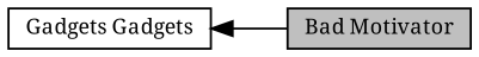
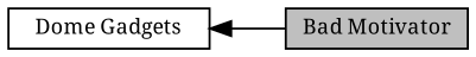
  digraph {
    rankdir=LR
    fontname="Noto Serif"
    node [color=black fontname="Noto Serif" fontsize=10 shape=box style=filled]
    n1 [fillcolor=grey75 fontcolor=black height=0.2 label="Bad Motivator" width=0.4]
-   n2 [fillcolor=white height=0.2 label="Gadgets Gadgets" width=0.4]
+   n2 [fillcolor=white height=0.2 label="Dome Gadgets" width=0.4]
    n2 -> n1 [dir=back fontname="Noto Serif" fontsize=10 labelfontname=Helvetica labelfontsize=10 shape=plaintext style=solid]
  }
